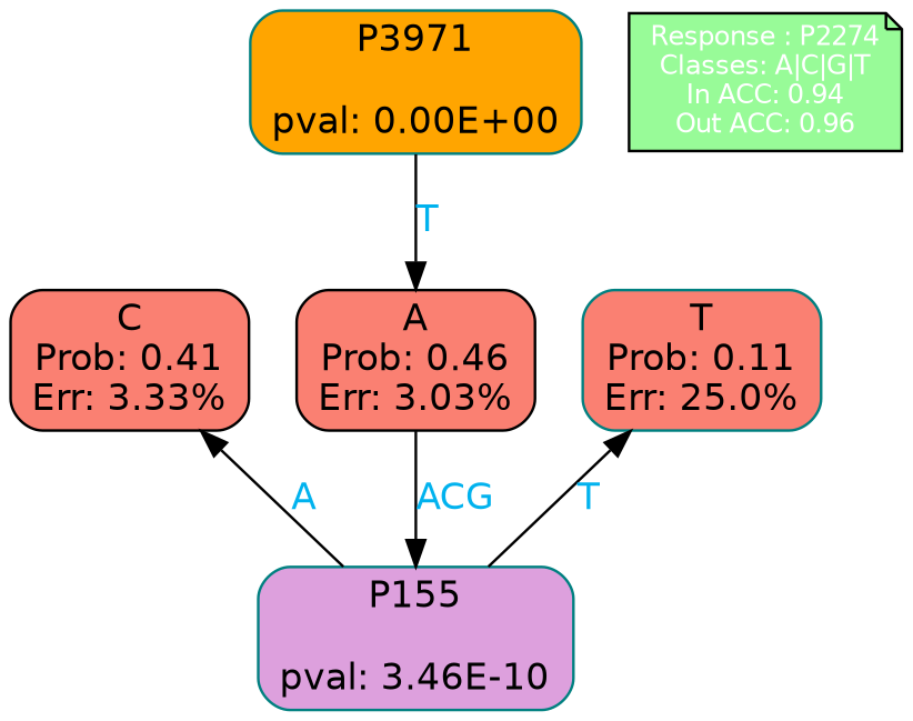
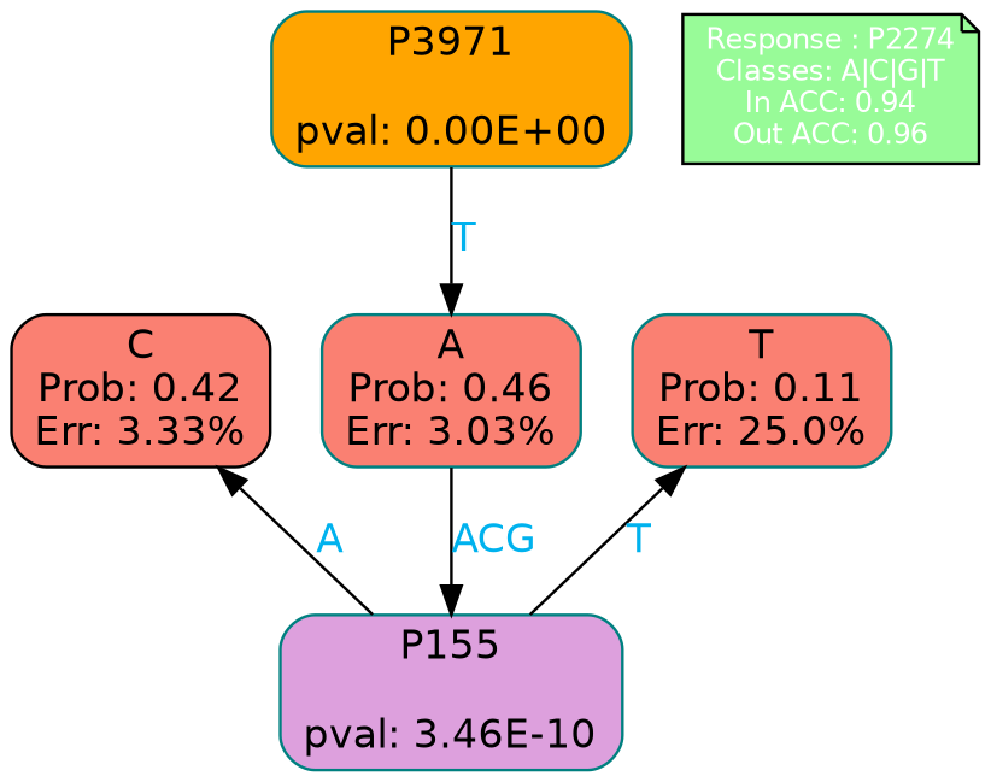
  digraph {
    ranksep=equally
    splines=polylines
    node [color=teal fillcolor=salmon fontname=helvetica shape=box style="filled, rounded"]
    edge [fontcolor=deepskyblue2 fontname=helvetica]
-   n1 [color=black label="C\nProb: 0.41\nErr: 3.33%"]
+   n1 [color=black label="C\nProb: 0.42\nErr: 3.33%"]
    n2 [label="T\nProb: 0.11\nErr: 25.0%"]
-   n3 [color=black label="A\nProb: 0.46\nErr: 3.03%"]
+   n3 [label="A\nProb: 0.46\nErr: 3.03%"]
    n4 [align=left color=black fillcolor=palegreen fontcolor=white fontsize=10 label="Response : P2274\nClasses: A|C|G|T\nIn ACC: 0.94\nOut ACC: 0.96\n" shape=note style=filled]
    n5 [fillcolor=orange label="P3971\n\npval: 0.00E+00"]
    n6 [fillcolor=plum label="P155\n\npval: 3.46E-10"]
    subgraph sub_1 {
      rank=same
      n1
      n2
      n3
    }
    subgraph sub_2 {
      rank=same
      n4
      n5
    }
    n3 -> n6 [label=ACG]
    n5 -> n3 [label=T]
    n6 -> n1 [label=A]
    n6 -> n2 [label=T]
  }
